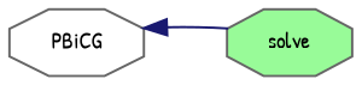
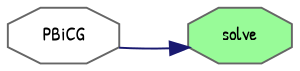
  digraph {
    rankdir=LR
    fontname="Patrick Hand"
    node [color=gray40 fontname="Patrick Hand" fontsize=10 shape=octagon style=filled]
    n1 [fillcolor=white fontcolor=black height=0.2 label=PBiCG width=0.4]
    n2 [height=0.2 label=solve width=0.4 fillcolor=palegreen]
-   n2 -> n1 [color=midnightblue fontname="Patrick Hand" fontsize=10 labelfontname=Helvetica labelfontsize=10 style=solid]
+   n1 -> n2 [color=midnightblue fontname="Patrick Hand" fontsize=10 labelfontname=Helvetica labelfontsize=10 style=solid]
  }
